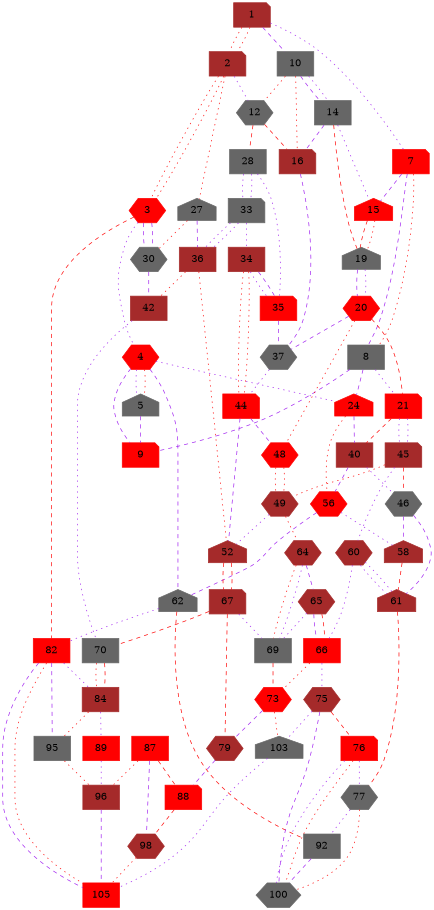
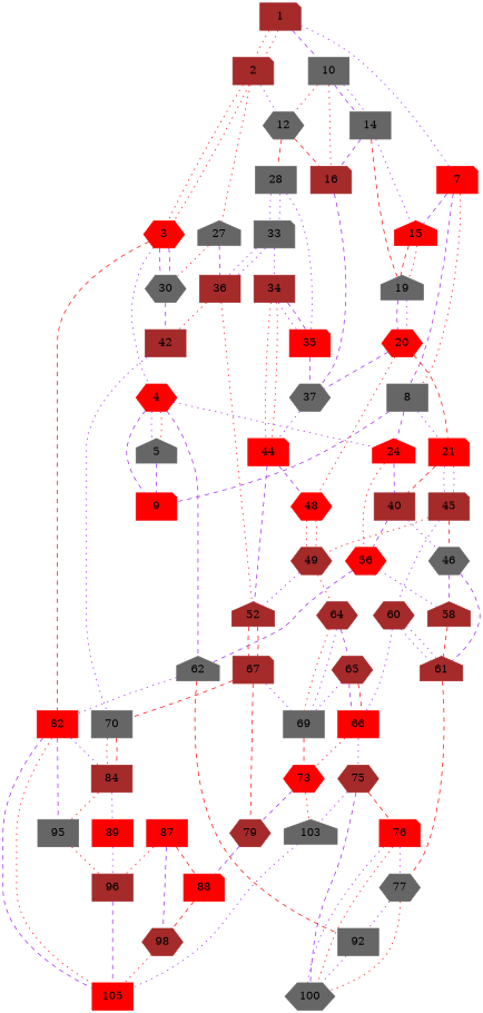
  graph {
    node [color=brown shape=box style=filled]
    edge [color=purple style=dotted]
    1 [shape=note super="+6"]
    2 [shape=note super="+13"]
    7 [color=red shape=note]
    10 [color=gray40 super="+11"]
    3 [color=red shape=hexagon]
    12 [color=gray40 shape=hexagon super="+25"]
    27 [color=gray40 shape=house super="+32"]
    8 [color=gray40 super="+23"]
    15 [color=red shape=house]
    14 [color=gray40 super="+17"]
    16 [shape=note super="+26"]
    4 [color=red shape=hexagon super="+18"]
    30 [color=gray40 shape=hexagon super="+31"]
    82 [color=red super="+83"]
    28 [color=gray40 super="+29"]
    36 [super="+43"]
    5 [color=gray40 shape=house]
    9 [color=red shape=note]
    24 [color=red shape=house super="+41"]
    62 [color=gray40 shape=house super="+63"]
    42 [super="+55"]
    84 [super="+90"]
    95 [color=gray40]
    105 [color=red super="+106"]
    40 [super="+47"]
    56 [color=red shape=hexagon super="+59"]
    92 [color=gray40 super="+102"]
    21 [color=red shape=note super="+22"]
    19 [color=gray40 shape=house]
    45 [shape=note super="+50"]
    37 [color=gray40 shape=hexagon super="+38"]
    33 [color=gray40 shape=note]
    35 [color=red shape=note]
    20 [color=red shape=hexagon super="+39"]
    44 [color=red shape=note super="+51"]
    48 [color=red shape=hexagon]
    49 [shape=hexagon super="+54"]
    46 [color=gray40 shape=hexagon super="+57"]
    60 [shape=hexagon]
    58 [shape=house]
    52 [shape=house super="+53"]
    34
    70 [color=gray40 super="+71"]
    67 [shape=note super="+68"]
    61 [shape=house super="+78"]
    64 [shape=hexagon]
    66 [color=red super="+74"]
    77 [color=gray40 shape=hexagon super="+91"]
    65 [shape=hexagon]
    69 [color=gray40 super="+72"]
    79 [shape=hexagon super="+80"]
    73 [color=red shape=hexagon super="+81"]
    75 [shape=hexagon super="+104"]
    100 [color=gray40 shape=hexagon super="+101"]
    103 [color=gray40 shape=house]
    76 [color=red shape=note]
    88 [color=red shape=note super="+94"]
    89 [color=red super="+93"]
    98 [shape=hexagon]
    96 [super="+99"]
    87 [color=red super="+97"]
    1 -- 2 [color=red]
    1 -- 2 [color=red]
    1 -- 7
    1 -- 10 [style=dashed]
    2 -- 3 [color=red]
    2 -- 3 [color=red]
    2 -- 12
    2 -- 27 [color=red]
    7 -- 8 [style=dashed]
    7 -- 8 [color=red]
    7 -- 15 [style=dashed]
    10 -- 12 [color=red]
    10 -- 14 [style=dashed]
    10 -- 14
    10 -- 16 [color=red]
    3 -- 4
    3 -- 30 [style=dashed]
    3 -- 30 [style=dashed]
    3 -- 82 [color=red style=dashed]
    12 -- 16 [color=red style=dashed]
    12 -- 28 [color=red style=dashed]
    27 -- 30 [color=red]
    27 -- 36 [style=dashed]
    8 -- 9 [style=dashed]
    8 -- 24 [style=dashed]
    8 -- 21
    15 -- 19 [color=red style=dashed]
    15 -- 19 [color=red]
    14 -- 15
    14 -- 16 [style=dashed]
    14 -- 19 [color=red style=dashed]
    16 -- 37 [style=dashed]
    4 -- 5
    4 -- 5 [color=red]
    4 -- 9 [style=dashed]
    4 -- 24
    4 -- 62 [style=dashed]
    30 -- 42 [style=dashed weight=2]
    82 -- 84
    82 -- 95 [style=dashed]
    82 -- 105 [style=dashed]
    82 -- 105 [color=red]
    28 -- 33
    28 -- 33
    28 -- 35
    36 -- 42 [color=red]
    36 -- 52 [color=red]
    5 -- 9 [style=dashed]
    24 -- 40 [style=dashed]
    24 -- 56 [color=red]
    62 -- 82
    62 -- 92 [color=red style=dashed weight=2]
    42 -- 70
    84 -- 95 [color=red]
    84 -- 89
    95 -- 96 [color=red]
    40 -- 56 [style=dashed]
    40 -- 46
    56 -- 62 [style=dashed]
    56 -- 58
-   92 -- 100 [style=dashed]
+   92 -- 100
    21 -- 40 [color=red style=dashed]
    21 -- 45
    21 -- 45
    19 -- 20 [style=dashed]
    19 -- 20
    45 -- 49 [color=red]
    45 -- 46 [color=red style=dashed]
    45 -- 60
    37 -- 44
    33 -- 36
    33 -- 36
    33 -- 34
    35 -- 37 [style=dashed]
    20 -- 21 [color=red style=dashed]
    20 -- 37 [style=dashed]
    20 -- 48 [color=red]
    44 -- 48 [style=dashed]
    44 -- 52 [style=dashed]
    48 -- 49 [color=red]
    48 -- 49 [color=red]
    49 -- 52
    49 -- 64 [color=red]
    46 -- 58 [style=dashed]
    46 -- 61 [style=dashed]
    60 -- 61
    60 -- 61
    60 -- 66
    58 -- 61 [color=red style=dashed]
    52 -- 67 [color=red style=dashed]
    52 -- 67 [color=red style=dashed]
    34 -- 35
    34 -- 35 [style=dashed]
    34 -- 44 [color=red]
    34 -- 44 [color=red]
    70 -- 84 [color=red]
    70 -- 84 [color=red style=dashed]
    67 -- 70 [color=red style=dashed]
    67 -- 69
    67 -- 79 [color=red style=dashed]
    61 -- 77 [color=red style=dashed]
    64 -- 65 [style=dashed]
    64 -- 69 [color=red]
    64 -- 69
    66 -- 73 [color=red]
    66 -- 75
    77 -- 92
    77 -- 100 [color=red]
    65 -- 66 [style=dashed]
    65 -- 66 [color=red style=dashed]
    65 -- 69
    69 -- 73 [color=red style=dashed]
    79 -- 88 [style=dashed weight=2]
    73 -- 79 [style=dashed]
    73 -- 103 [color=red]
    75 -- 100 [style=dashed]
    75 -- 103
    75 -- 76 [color=red style=dashed]
    103 -- 105
    76 -- 77
    76 -- 100
    76 -- 100 [color=red]
    88 -- 98 [color=red style=dashed]
    89 -- 96
    98 -- 105 [color=red]
    96 -- 105 [style=dashed]
    87 -- 88 [color=red style=dashed]
    87 -- 98 [style=dashed]
    87 -- 96 [color=red]
  }
